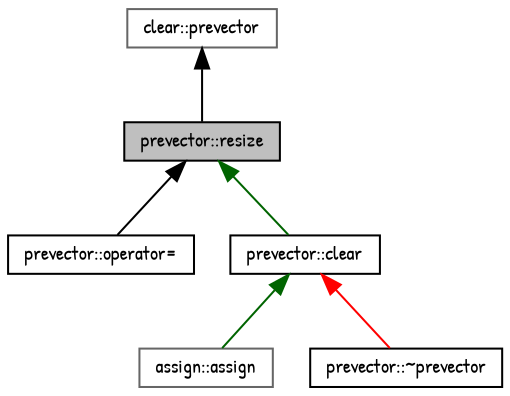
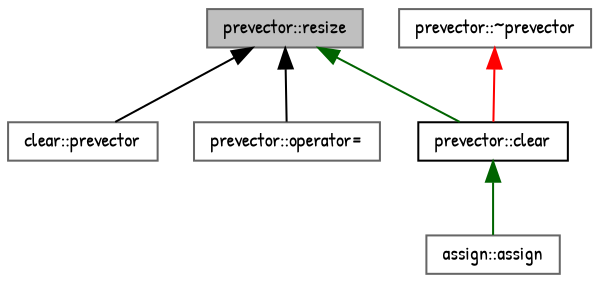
  digraph {
    fontname="Patrick Hand"
    rankdir=TB
    node [color=gray40 fillcolor=white fontname="Patrick Hand" fontsize=10 shape=record style=filled]
    edge [color=black dir=back fontname="Patrick Hand" fontsize=10 labelfontname=Helvetica labelfontsize=10 style=solid]
-   n1 [color=black fillcolor=grey75 fontcolor=black height=0.2 label="prevector::resize" width=0.4]
+   n1 [fillcolor=grey75 fontcolor=black height=0.2 label="prevector::resize" width=0.4]
    n2 [height=0.2 label="clear::prevector" width=0.4]
-   n3 [color=black height=0.2 label="prevector::operator=" width=0.4]
+   n3 [height=0.2 label="prevector::operator=" width=0.4]
    n4 [color=black height=0.2 label="prevector::clear" width=0.4]
    n5 [height=0.2 label="assign::assign" width=0.4]
-   n6 [color=black height=0.2 label="prevector::~prevector" width=0.4]
-   n2 -> n1
+   n6 [height=0.2 label="prevector::~prevector" width=0.4]
+   n1 -> n2
    n1 -> n3
    n1 -> n4 [color=darkgreen]
    n4 -> n5 [color=darkgreen]
-   n4 -> n6 [color=red]
+   n6 -> n4 [color=red]
  }
